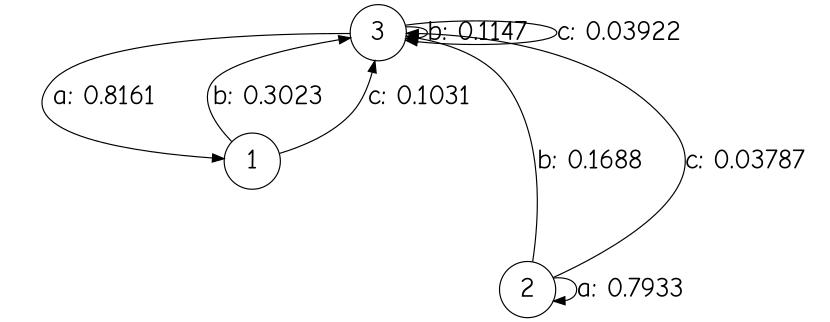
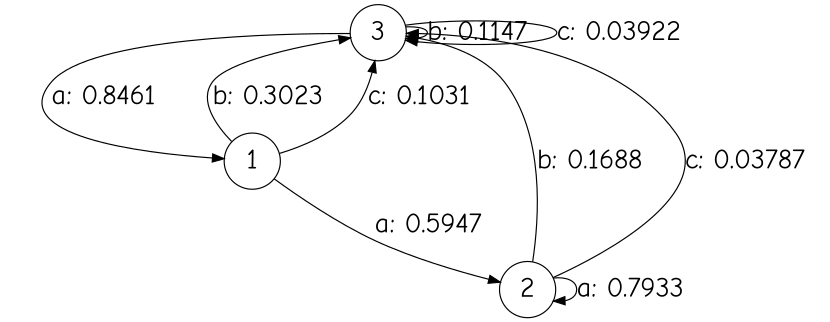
  digraph {
    fontname="Comic Neue"
    node [fontname="Comic Neue" fontsize=24 shape=circle]
    edge [fontname="Comic Neue" fontsize=24]
    n1 [label=3]
    1
    2
    n1 -> n1 [label="b: 0.1147   "]
    n1 -> n1 [label="c: 0.03922  "]
-   n1 -> 1 [label="a: 0.8161   "]
+   n1 -> 1 [label="a: 0.8461   "]
    1 -> n1 [label="b: 0.3023   "]
    1 -> n1 [label="c: 0.1031   "]
+   1 -> 2 [label="a: 0.5947   "]
    2 -> n1 [label="b: 0.1688   "]
    2 -> n1 [label="c: 0.03787  "]
    2 -> 2 [label="a: 0.7933   "]
  }
